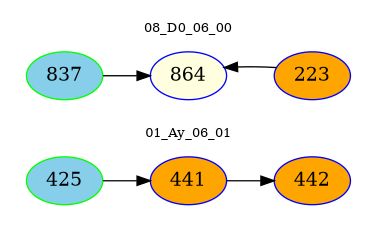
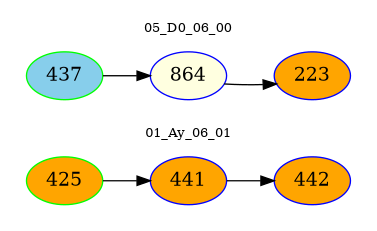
  digraph {
    rankdir=LR
    node [color=blue fillcolor=orange style=filled]
    edge [color=black]
-   n1 [color=green fillcolor=skyblue label=425]
+   n1 [color=green label=425]
    n2 [label=441]
    n3 [label=442]
-   n4 [color=green fillcolor=skyblue label=837]
+   n4 [color=green fillcolor=skyblue label=437]
    n5 [fillcolor=lightyellow label=864]
    n6 [label=223]
    subgraph cluster_1 {
      color=white
      fontsize=10
      label="01_Ay_06_01"
      n1
      n2
      n3
    }
    subgraph cluster_2 {
      color=white
      fontsize=10
-     label="08_D0_06_00"
+     label="05_D0_06_00"
      n4
      n5
      n6
    }
    n1 -> n2
    n2 -> n3
    n4 -> n5
-   n6 -> n5
+   n5 -> n6
  }
